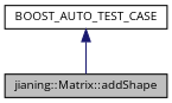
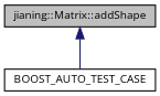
  digraph {
    rankdir=TB
    fontname="Open Sans"
    node [color=black fontname="Open Sans" fontsize=10 shape=record style=filled]
    n1 [fillcolor=grey75 fontcolor=black height=0.2 label="jianing::Matrix::addShape" width=0.4]
    n2 [fillcolor=white height=0.2 label=BOOST_AUTO_TEST_CASE width=0.4]
-   n2 -> n1 [color=midnightblue dir=back fontname="Open Sans" fontsize=10 labelfontname=Helvetica labelfontsize=10 style=solid]
+   n1 -> n2 [color=midnightblue dir=back fontname="Open Sans" fontsize=10 labelfontname=Helvetica labelfontsize=10 style=solid]
  }
